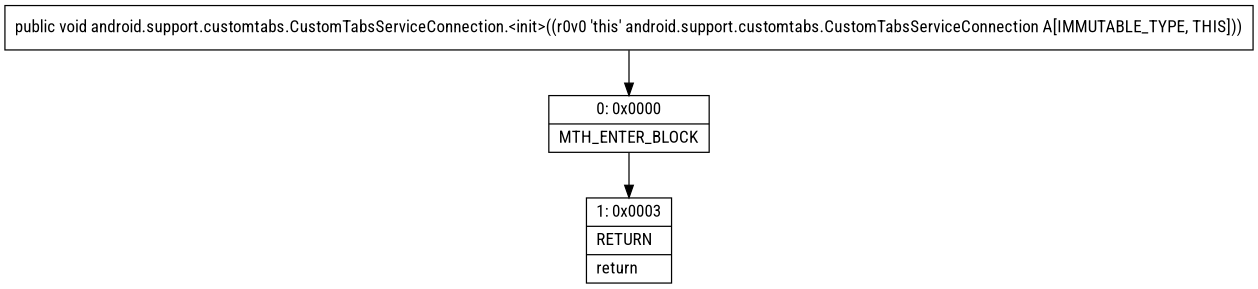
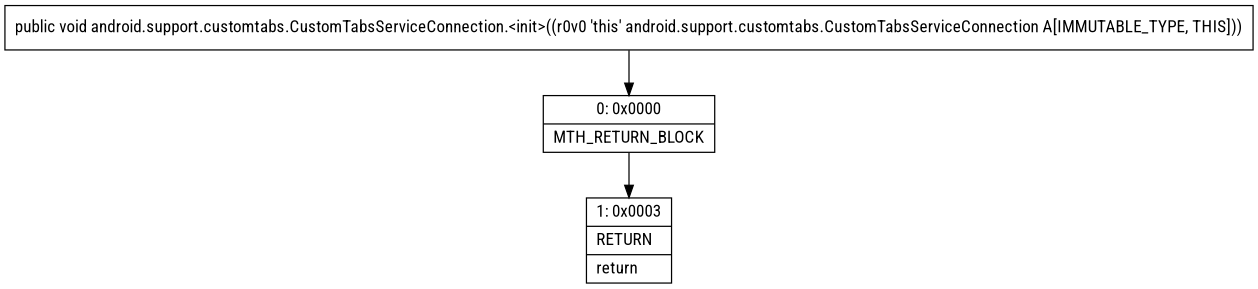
  digraph {
    fontname="Roboto Condensed"
    node [shape=record fontname="Roboto Condensed"]
    edge [fontname="Roboto Condensed"]
-   n1 [label="{0\:\ 0x0000|MTH_ENTER_BLOCK\l}"]
+   n1 [label="{0\:\ 0x0000|MTH_RETURN_BLOCK\l}"]
    n2 [label="{1\:\ 0x0003|RETURN\l|return\l}"]
    n3 [label="{public void android.support.customtabs.CustomTabsServiceConnection.\<init\>((r0v0 'this' android.support.customtabs.CustomTabsServiceConnection A[IMMUTABLE_TYPE, THIS])) }"]
    n1 -> n2
    n3 -> n1
  }
